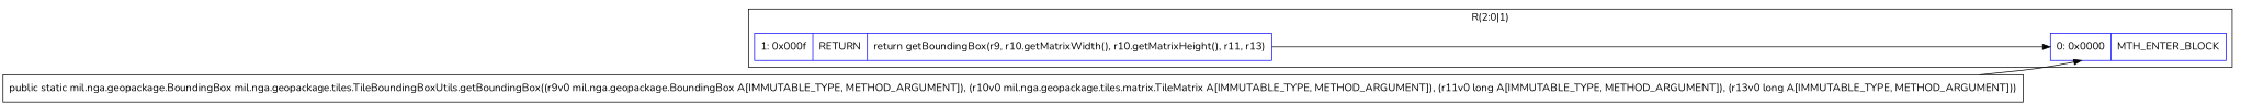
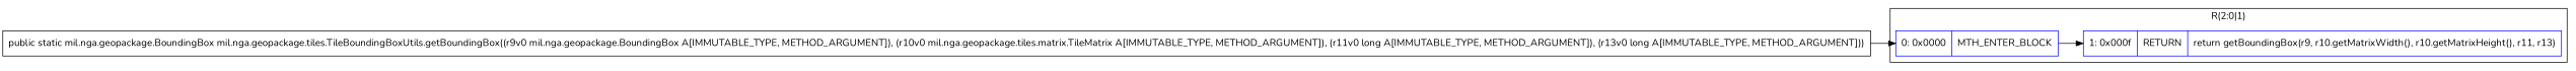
  digraph {
    rankdir=LR
    fontname=Nunito
    node [color=blue shape=record fontname=Nunito]
    edge [fontname=Nunito]
    n1 [label="{0\:\ 0x0000|MTH_ENTER_BLOCK\l}"]
    n2 [label="{1\:\ 0x000f|RETURN\l|return getBoundingBox(r9, r10.getMatrixWidth(), r10.getMatrixHeight(), r11, r13)\l}"]
    n3 [label="{public static mil.nga.geopackage.BoundingBox mil.nga.geopackage.tiles.TileBoundingBoxUtils.getBoundingBox((r9v0 mil.nga.geopackage.BoundingBox A[IMMUTABLE_TYPE, METHOD_ARGUMENT]), (r10v0 mil.nga.geopackage.tiles.matrix.TileMatrix A[IMMUTABLE_TYPE, METHOD_ARGUMENT]), (r11v0 long A[IMMUTABLE_TYPE, METHOD_ARGUMENT]), (r13v0 long A[IMMUTABLE_TYPE, METHOD_ARGUMENT])) }" color=""]
    subgraph cluster_1 {
      label="R(2:0|1)"
      n1
      n2
    }
-   n2 -> n1
+   n1 -> n2
    n3 -> n1
  }
